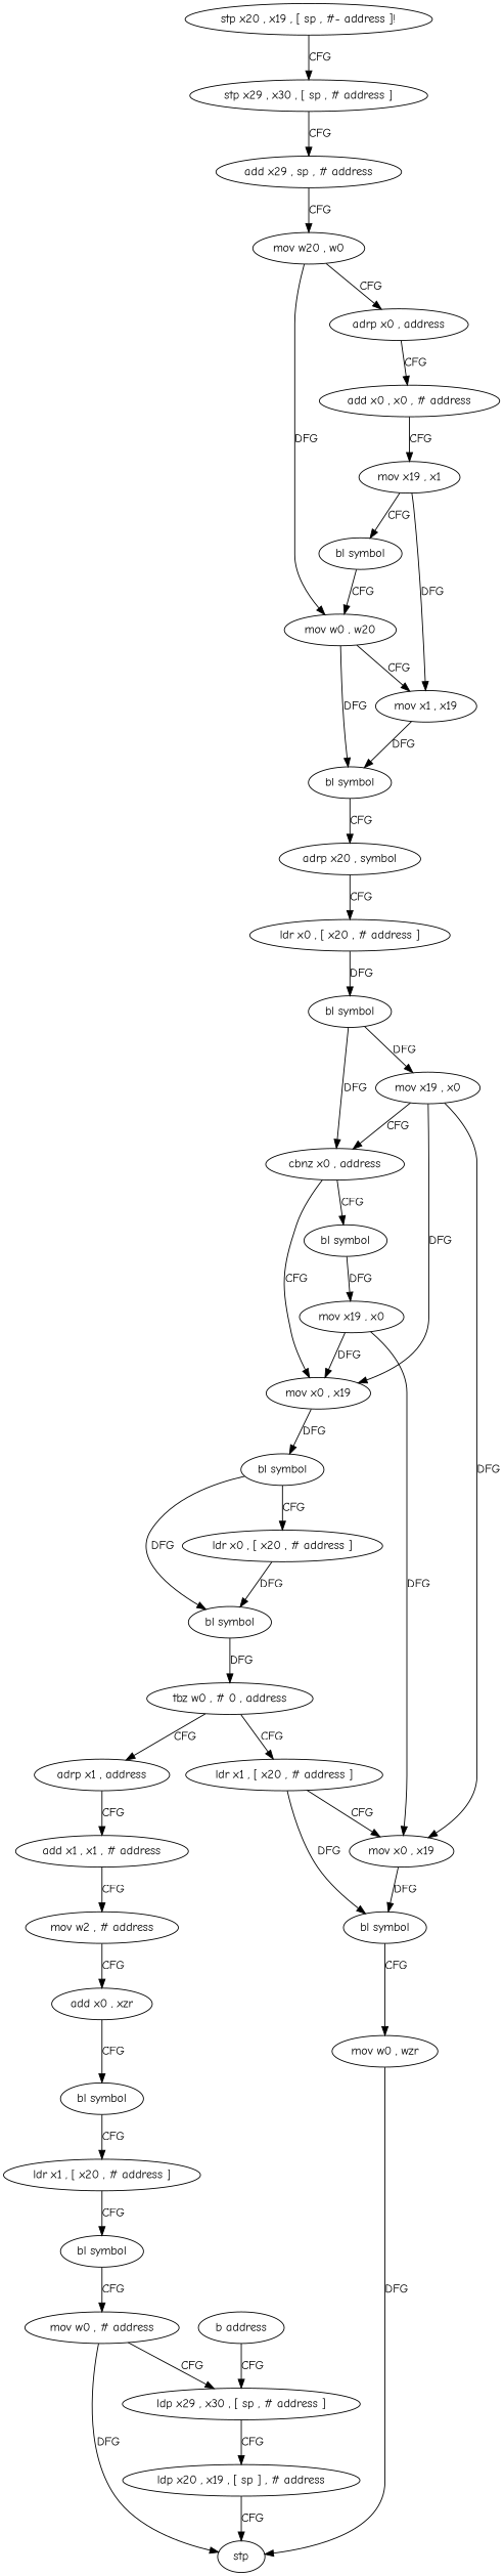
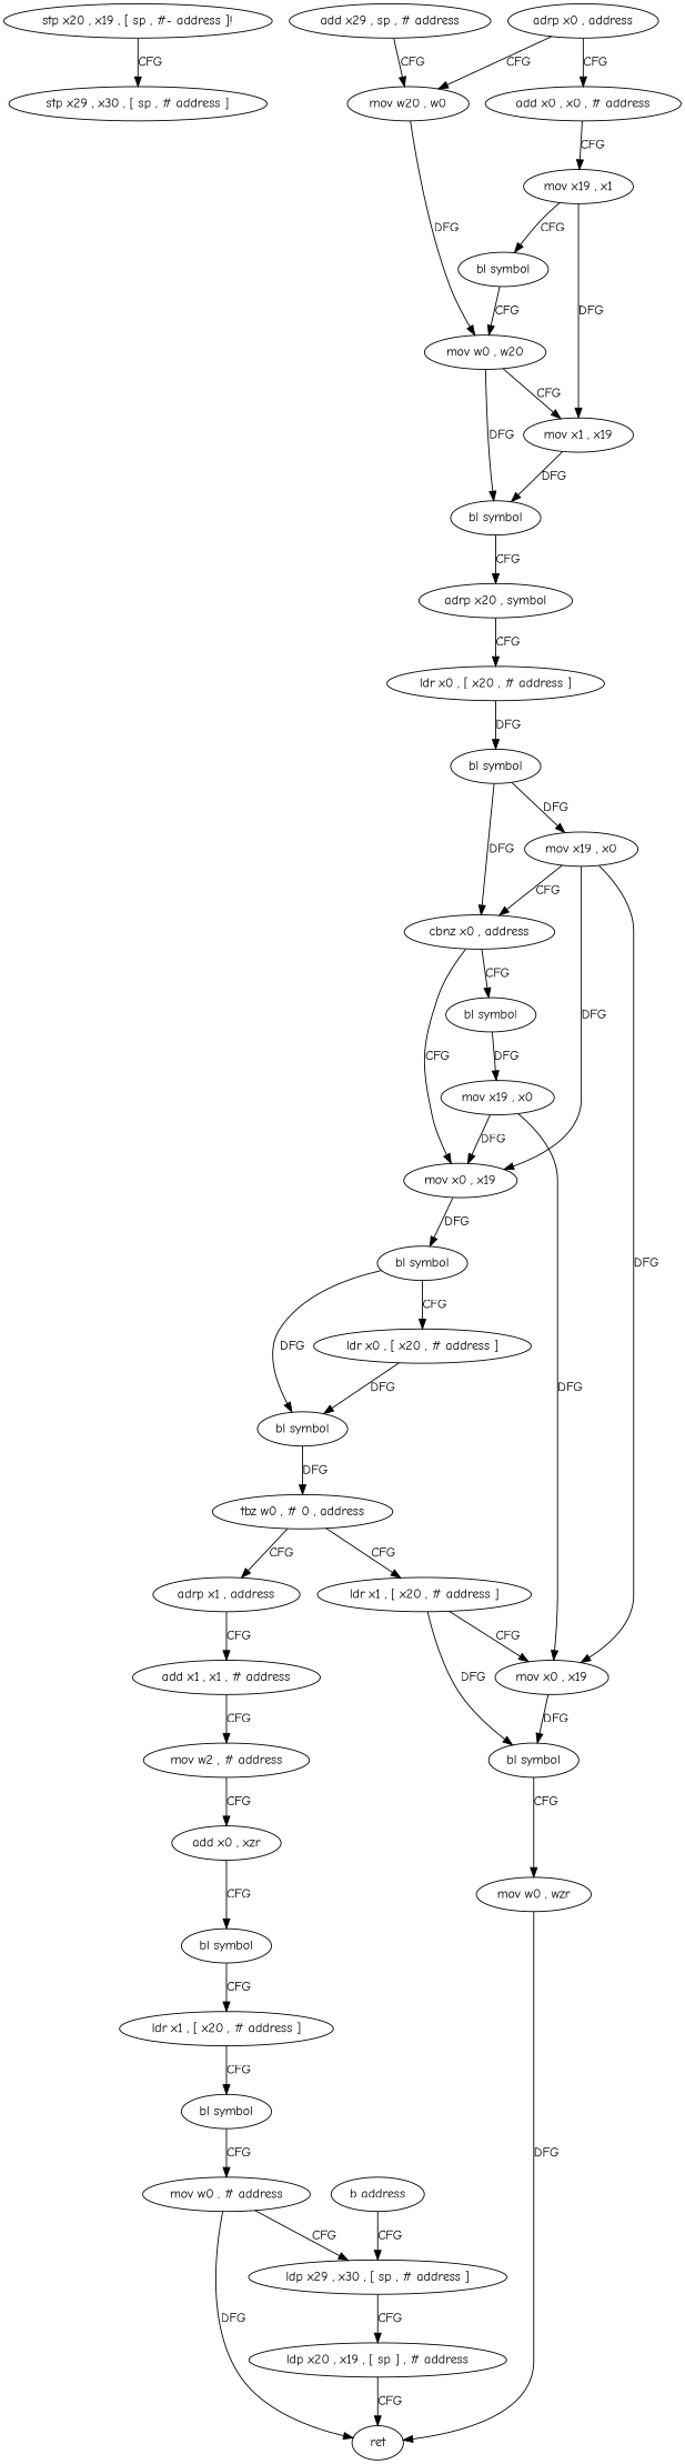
  digraph {
    fontname="Comic Neue"
    node [fontname="Comic Neue"]
    edge [fontname="Comic Neue"]
    n1 [label="stp x20 , x19 , [ sp , #- address ]!"]
    n2 [label="stp x29 , x30 , [ sp , # address ]"]
    n3 [label="add x29 , sp , # address"]
    n4 [label="mov w20 , w0"]
    n5 [label="adrp x0 , address"]
    n6 [label="mov w0 , w20"]
    n7 [label="add x0 , x0 , # address"]
    n8 [label="mov x1 , x19"]
    n9 [label="bl symbol"]
    n10 [label="mov x19 , x1"]
    n11 [label="bl symbol"]
    n12 [label="adrp x20 , symbol"]
    n13 [label="ldr x0 , [ x20 , # address ]"]
    n14 [label="bl symbol"]
    n15 [label="mov x19 , x0"]
    n16 [label="cbnz x0 , address"]
    n17 [label="mov x0 , x19"]
    n18 [label="mov x0 , x19"]
    n19 [label="bl symbol"]
    n20 [label="bl symbol"]
    n21 [label="bl symbol"]
    n22 [label="mov x19 , x0"]
    n23 [label="ldr x0 , [ x20 , # address ]"]
    n24 [label="bl symbol"]
    n25 [label="tbz w0 , # 0 , address"]
    n26 [label="adrp x1 , address"]
    n27 [label="ldr x1 , [ x20 , # address ]"]
    n28 [label="add x1 , x1 , # address"]
    n29 [label="mov w2 , # address"]
    n30 [label="mov w0 , wzr"]
    n31 [label="add x0 , xzr"]
    n32 [label="bl symbol"]
    n33 [label="ldr x1 , [ x20 , # address ]"]
    n34 [label="bl symbol"]
    n35 [label="mov w0 , # address"]
    n36 [label="ldp x29 , x30 , [ sp , # address ]"]
-   n37 [label=stp]
+   n37 [label=ret]
    n38 [label="ldp x20 , x19 , [ sp ] , # address"]
    n39 [label="b address"]
    n1 -> n2 [label=CFG]
-   n2 -> n3 [label=CFG]
    n3 -> n4 [label=CFG]
-   n4 -> n5 [label=CFG]
+   n5 -> n4 [label=CFG]
    n4 -> n6 [label=DFG]
    n5 -> n7 [label=CFG]
    n6 -> n8 [label=CFG]
    n6 -> n9 [label=DFG]
    n7 -> n10 [label=CFG]
    n8 -> n9 [label=DFG]
    n9 -> n12 [label=CFG]
    n10 -> n8 [label=DFG]
    n10 -> n11 [label=CFG]
    n11 -> n6 [label=CFG]
    n12 -> n13 [label=CFG]
    n13 -> n14 [label=DFG]
    n14 -> n15 [label=DFG]
    n14 -> n16 [label=DFG]
    n15 -> n16 [label=CFG]
    n15 -> n17 [label=DFG]
    n15 -> n18 [label=DFG]
    n16 -> n17 [label=CFG]
    n16 -> n19 [label=CFG]
    n17 -> n20 [label=DFG]
    n18 -> n21 [label=DFG]
    n19 -> n22 [label=DFG]
    n20 -> n23 [label=CFG]
    n20 -> n24 [label=DFG]
    n21 -> n30 [label=CFG]
    n22 -> n17 [label=DFG]
    n22 -> n18 [label=DFG]
    n23 -> n24 [label=DFG]
    n24 -> n25 [label=DFG]
    n25 -> n26 [label=CFG]
    n25 -> n27 [label=CFG]
    n26 -> n28 [label=CFG]
    n27 -> n18 [label=CFG]
    n27 -> n21 [label=DFG]
    n28 -> n29 [label=CFG]
    n29 -> n31 [label=CFG]
    n30 -> n37 [label=DFG]
    n31 -> n32 [label=CFG]
    n32 -> n33 [label=CFG]
    n33 -> n34 [label=CFG]
    n34 -> n35 [label=CFG]
    n35 -> n36 [label=CFG]
    n35 -> n37 [label=DFG]
    n36 -> n38 [label=CFG]
    n38 -> n37 [label=CFG]
    n39 -> n36 [label=CFG]
  }
